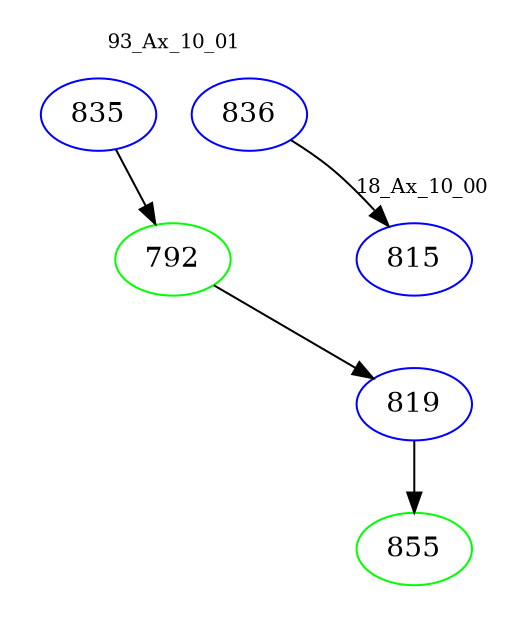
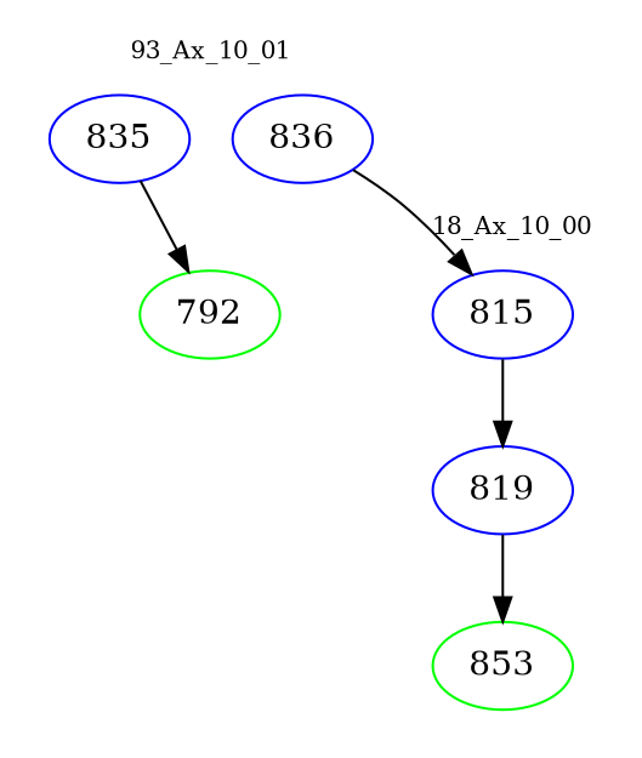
  digraph {
    node [color=blue]
    edge [color=black]
    n1 [label=836]
    n2 [label=835]
    n3 [color=green label=792]
    n4 [label=815]
    n5 [label=819]
-   n6 [color=green label=855]
+   n6 [color=green label=853]
    subgraph cluster_1 {
      color=white
      fontsize=10
      label="93_Ax_10_01"
      n1
      n2
      n3
    }
    subgraph cluster_2 {
      color=white
      fontsize=10
      label="18_Ax_10_00"
      n4
      n5
      n6
    }
    n1 -> n4
    n2 -> n3
-   n3 -> n5
+   n4 -> n5
    n5 -> n6
  }
